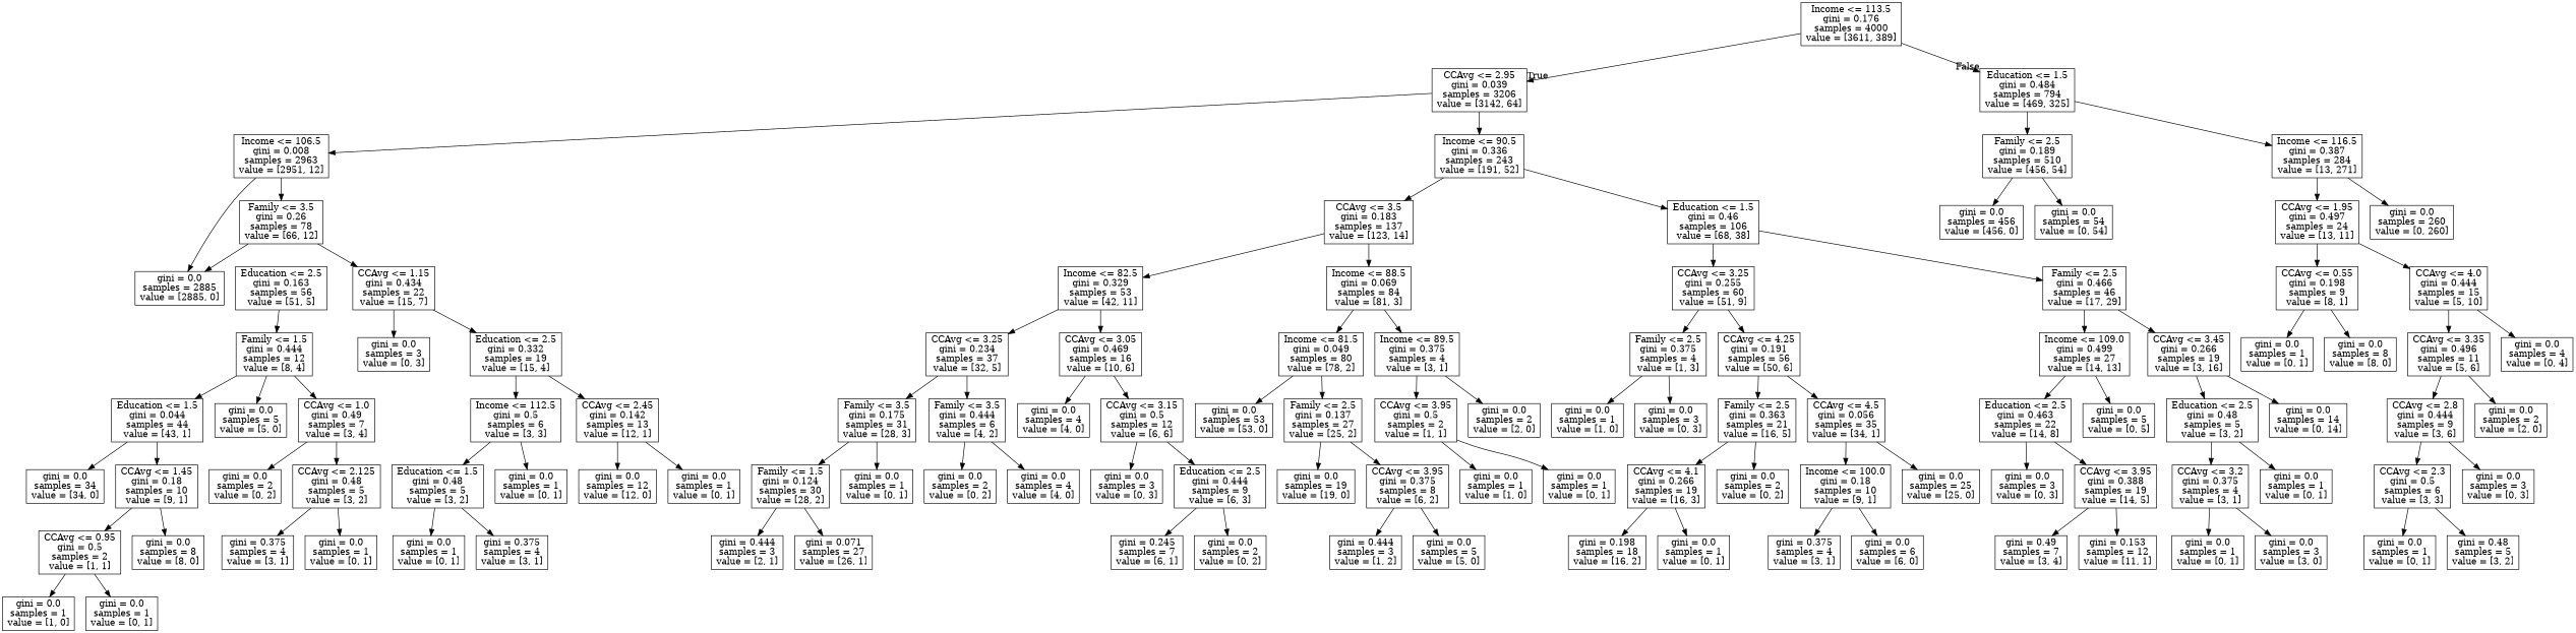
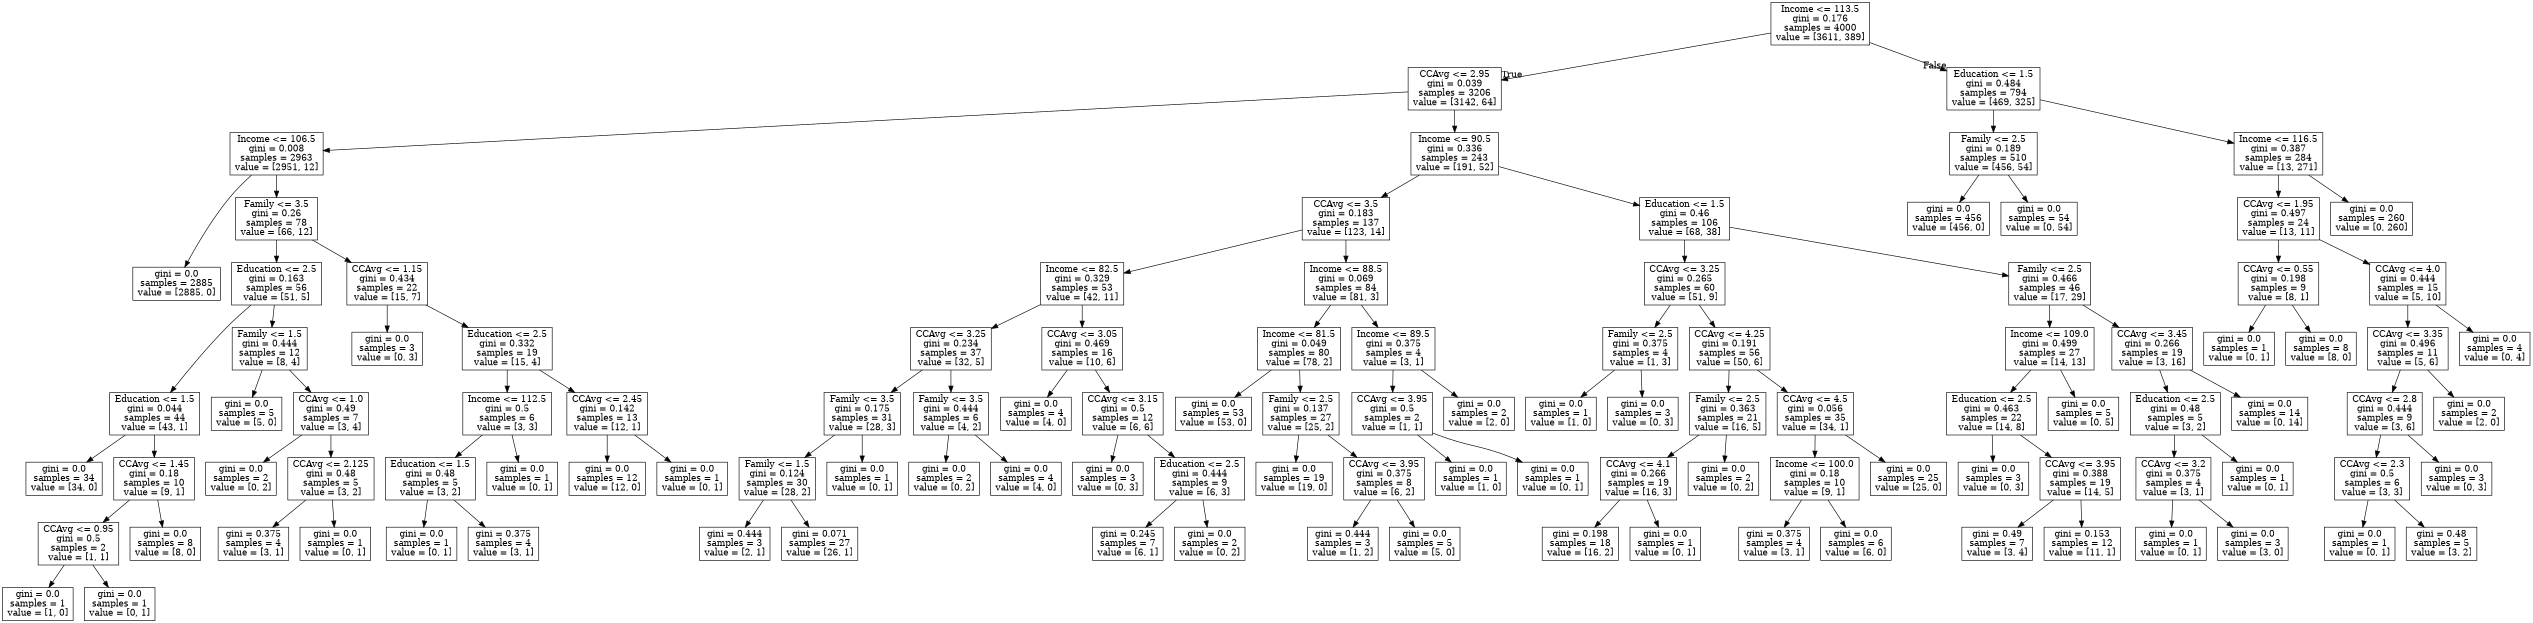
  digraph {
    node [shape=box]
    n1 [label="Income <= 113.5\ngini = 0.176\nsamples = 4000\nvalue = [3611, 389]"]
    n2 [label="CCAvg <= 2.95\ngini = 0.039\nsamples = 3206\nvalue = [3142, 64]"]
    n3 [label="Education <= 1.5\ngini = 0.484\nsamples = 794\nvalue = [469, 325]"]
    n4 [label="Income <= 106.5\ngini = 0.008\nsamples = 2963\nvalue = [2951, 12]"]
    n5 [label="Income <= 90.5\ngini = 0.336\nsamples = 243\nvalue = [191, 52]"]
    n6 [label="Family <= 2.5\ngini = 0.189\nsamples = 510\nvalue = [456, 54]"]
    n7 [label="Income <= 116.5\ngini = 0.387\nsamples = 284\nvalue = [13, 271]"]
    n8 [label="gini = 0.0\nsamples = 2885\nvalue = [2885, 0]"]
    n9 [label="Family <= 3.5\ngini = 0.26\nsamples = 78\nvalue = [66, 12]"]
    n10 [label="CCAvg <= 3.5\ngini = 0.183\nsamples = 137\nvalue = [123, 14]"]
    n11 [label="Education <= 1.5\ngini = 0.46\nsamples = 106\nvalue = [68, 38]"]
    n12 [label="Education <= 2.5\ngini = 0.163\nsamples = 56\nvalue = [51, 5]"]
    n13 [label="CCAvg <= 1.15\ngini = 0.434\nsamples = 22\nvalue = [15, 7]"]
    n14 [label="Education <= 1.5\ngini = 0.044\nsamples = 44\nvalue = [43, 1]"]
    n15 [label="Family <= 1.5\ngini = 0.444\nsamples = 12\nvalue = [8, 4]"]
    n16 [label="gini = 0.0\nsamples = 3\nvalue = [0, 3]"]
    n17 [label="Education <= 2.5\ngini = 0.332\nsamples = 19\nvalue = [15, 4]"]
    n18 [label="gini = 0.0\nsamples = 34\nvalue = [34, 0]"]
    n19 [label="CCAvg <= 1.45\ngini = 0.18\nsamples = 10\nvalue = [9, 1]"]
    n20 [label="gini = 0.0\nsamples = 5\nvalue = [5, 0]"]
    n21 [label="CCAvg <= 1.0\ngini = 0.49\nsamples = 7\nvalue = [3, 4]"]
    n22 [label="CCAvg <= 0.95\ngini = 0.5\nsamples = 2\nvalue = [1, 1]"]
    n23 [label="gini = 0.0\nsamples = 8\nvalue = [8, 0]"]
    n24 [label="gini = 0.0\nsamples = 1\nvalue = [1, 0]"]
    n25 [label="gini = 0.0\nsamples = 1\nvalue = [0, 1]"]
    n26 [label="gini = 0.0\nsamples = 2\nvalue = [0, 2]"]
    n27 [label="CCAvg <= 2.125\ngini = 0.48\nsamples = 5\nvalue = [3, 2]"]
    n28 [label="gini = 0.375\nsamples = 4\nvalue = [3, 1]"]
    n29 [label="gini = 0.0\nsamples = 1\nvalue = [0, 1]"]
    n30 [label="Income <= 112.5\ngini = 0.5\nsamples = 6\nvalue = [3, 3]"]
    n31 [label="CCAvg <= 2.45\ngini = 0.142\nsamples = 13\nvalue = [12, 1]"]
    n32 [label="Education <= 1.5\ngini = 0.48\nsamples = 5\nvalue = [3, 2]"]
    n33 [label="gini = 0.0\nsamples = 1\nvalue = [0, 1]"]
    n34 [label="gini = 0.0\nsamples = 12\nvalue = [12, 0]"]
    n35 [label="gini = 0.0\nsamples = 1\nvalue = [0, 1]"]
    n36 [label="gini = 0.0\nsamples = 1\nvalue = [0, 1]"]
    n37 [label="gini = 0.375\nsamples = 4\nvalue = [3, 1]"]
    n38 [label="Income <= 82.5\ngini = 0.329\nsamples = 53\nvalue = [42, 11]"]
    n39 [label="Income <= 88.5\ngini = 0.069\nsamples = 84\nvalue = [81, 3]"]
-   n40 [label="CCAvg <= 3.25\ngini = 0.255\nsamples = 60\nvalue = [51, 9]"]
+   n40 [label="CCAvg <= 3.25\ngini = 0.265\nsamples = 60\nvalue = [51, 9]"]
    n41 [label="Family <= 2.5\ngini = 0.466\nsamples = 46\nvalue = [17, 29]"]
    n42 [label="CCAvg <= 3.25\ngini = 0.234\nsamples = 37\nvalue = [32, 5]"]
    n43 [label="CCAvg <= 3.05\ngini = 0.469\nsamples = 16\nvalue = [10, 6]"]
    n44 [label="Income <= 81.5\ngini = 0.049\nsamples = 80\nvalue = [78, 2]"]
    n45 [label="Income <= 89.5\ngini = 0.375\nsamples = 4\nvalue = [3, 1]"]
    n46 [label="Family <= 3.5\ngini = 0.175\nsamples = 31\nvalue = [28, 3]"]
    n47 [label="Family <= 3.5\ngini = 0.444\nsamples = 6\nvalue = [4, 2]"]
    n48 [label="gini = 0.0\nsamples = 4\nvalue = [4, 0]"]
    n49 [label="CCAvg <= 3.15\ngini = 0.5\nsamples = 12\nvalue = [6, 6]"]
    n50 [label="Family <= 1.5\ngini = 0.124\nsamples = 30\nvalue = [28, 2]"]
    n51 [label="gini = 0.0\nsamples = 1\nvalue = [0, 1]"]
    n52 [label="gini = 0.0\nsamples = 2\nvalue = [0, 2]"]
    n53 [label="gini = 0.0\nsamples = 4\nvalue = [4, 0]"]
    n54 [label="gini = 0.444\nsamples = 3\nvalue = [2, 1]"]
    n55 [label="gini = 0.071\nsamples = 27\nvalue = [26, 1]"]
    n56 [label="gini = 0.0\nsamples = 3\nvalue = [0, 3]"]
    n57 [label="Education <= 2.5\ngini = 0.444\nsamples = 9\nvalue = [6, 3]"]
    n58 [label="gini = 0.245\nsamples = 7\nvalue = [6, 1]"]
    n59 [label="gini = 0.0\nsamples = 2\nvalue = [0, 2]"]
    n60 [label="gini = 0.0\nsamples = 53\nvalue = [53, 0]"]
    n61 [label="Family <= 2.5\ngini = 0.137\nsamples = 27\nvalue = [25, 2]"]
    n62 [label="CCAvg <= 3.95\ngini = 0.5\nsamples = 2\nvalue = [1, 1]"]
    n63 [label="gini = 0.0\nsamples = 2\nvalue = [2, 0]"]
    n64 [label="gini = 0.0\nsamples = 19\nvalue = [19, 0]"]
    n65 [label="CCAvg <= 3.95\ngini = 0.375\nsamples = 8\nvalue = [6, 2]"]
    n66 [label="gini = 0.444\nsamples = 3\nvalue = [1, 2]"]
    n67 [label="gini = 0.0\nsamples = 5\nvalue = [5, 0]"]
    n68 [label="gini = 0.0\nsamples = 1\nvalue = [1, 0]"]
    n69 [label="gini = 0.0\nsamples = 1\nvalue = [0, 1]"]
    n70 [label="Family <= 2.5\ngini = 0.375\nsamples = 4\nvalue = [1, 3]"]
    n71 [label="CCAvg <= 4.25\ngini = 0.191\nsamples = 56\nvalue = [50, 6]"]
    n72 [label="Income <= 109.0\ngini = 0.499\nsamples = 27\nvalue = [14, 13]"]
    n73 [label="CCAvg <= 3.45\ngini = 0.266\nsamples = 19\nvalue = [3, 16]"]
    n74 [label="gini = 0.0\nsamples = 1\nvalue = [1, 0]"]
    n75 [label="gini = 0.0\nsamples = 3\nvalue = [0, 3]"]
    n76 [label="Family <= 2.5\ngini = 0.363\nsamples = 21\nvalue = [16, 5]"]
    n77 [label="CCAvg <= 4.5\ngini = 0.056\nsamples = 35\nvalue = [34, 1]"]
    n78 [label="CCAvg <= 4.1\ngini = 0.266\nsamples = 19\nvalue = [16, 3]"]
    n79 [label="gini = 0.0\nsamples = 2\nvalue = [0, 2]"]
    n80 [label="Income <= 100.0\ngini = 0.18\nsamples = 10\nvalue = [9, 1]"]
    n81 [label="gini = 0.0\nsamples = 25\nvalue = [25, 0]"]
    n82 [label="gini = 0.198\nsamples = 18\nvalue = [16, 2]"]
    n83 [label="gini = 0.0\nsamples = 1\nvalue = [0, 1]"]
    n84 [label="gini = 0.375\nsamples = 4\nvalue = [3, 1]"]
    n85 [label="gini = 0.0\nsamples = 6\nvalue = [6, 0]"]
    n86 [label="Education <= 2.5\ngini = 0.463\nsamples = 22\nvalue = [14, 8]"]
    n87 [label="gini = 0.0\nsamples = 5\nvalue = [0, 5]"]
    n88 [label="Education <= 2.5\ngini = 0.48\nsamples = 5\nvalue = [3, 2]"]
    n89 [label="gini = 0.0\nsamples = 14\nvalue = [0, 14]"]
    n90 [label="gini = 0.0\nsamples = 3\nvalue = [0, 3]"]
    n91 [label="CCAvg <= 3.95\ngini = 0.388\nsamples = 19\nvalue = [14, 5]"]
    n92 [label="gini = 0.49\nsamples = 7\nvalue = [3, 4]"]
    n93 [label="gini = 0.153\nsamples = 12\nvalue = [11, 1]"]
    n94 [label="CCAvg <= 3.2\ngini = 0.375\nsamples = 4\nvalue = [3, 1]"]
    n95 [label="gini = 0.0\nsamples = 1\nvalue = [0, 1]"]
    n96 [label="gini = 0.0\nsamples = 1\nvalue = [0, 1]"]
    n97 [label="gini = 0.0\nsamples = 3\nvalue = [3, 0]"]
    n98 [label="gini = 0.0\nsamples = 456\nvalue = [456, 0]"]
    n99 [label="gini = 0.0\nsamples = 54\nvalue = [0, 54]"]
    n100 [label="CCAvg <= 1.95\ngini = 0.497\nsamples = 24\nvalue = [13, 11]"]
    n101 [label="gini = 0.0\nsamples = 260\nvalue = [0, 260]"]
    n102 [label="CCAvg <= 0.55\ngini = 0.198\nsamples = 9\nvalue = [8, 1]"]
    n103 [label="CCAvg <= 4.0\ngini = 0.444\nsamples = 15\nvalue = [5, 10]"]
    n104 [label="gini = 0.0\nsamples = 1\nvalue = [0, 1]"]
    n105 [label="gini = 0.0\nsamples = 8\nvalue = [8, 0]"]
    n106 [label="CCAvg <= 3.35\ngini = 0.496\nsamples = 11\nvalue = [5, 6]"]
    n107 [label="gini = 0.0\nsamples = 4\nvalue = [0, 4]"]
    n108 [label="CCAvg <= 2.8\ngini = 0.444\nsamples = 9\nvalue = [3, 6]"]
    n109 [label="gini = 0.0\nsamples = 2\nvalue = [2, 0]"]
    n110 [label="CCAvg <= 2.3\ngini = 0.5\nsamples = 6\nvalue = [3, 3]"]
    n111 [label="gini = 0.0\nsamples = 3\nvalue = [0, 3]"]
    n112 [label="gini = 0.0\nsamples = 1\nvalue = [0, 1]"]
    n113 [label="gini = 0.48\nsamples = 5\nvalue = [3, 2]"]
    n1 -> n2 [headlabel=True labelangle=45 labeldistance=2.5]
    n1 -> n3 [headlabel=False labelangle=-45 labeldistance=2.5]
    n2 -> n4
    n2 -> n5
    n3 -> n6
    n3 -> n7
    n4 -> n8
    n4 -> n9
    n5 -> n10
    n5 -> n11
    n6 -> n98
    n6 -> n99
    n7 -> n100
    n7 -> n101
-   n9 -> n8
+   n9 -> n12
    n9 -> n13
    n10 -> n38
    n10 -> n39
    n11 -> n40
    n11 -> n41
-   n15 -> n14
+   n12 -> n14
    n12 -> n15
    n13 -> n16
    n13 -> n17
    n14 -> n18
    n14 -> n19
    n15 -> n20
    n15 -> n21
    n17 -> n30
    n17 -> n31
    n19 -> n22
    n19 -> n23
    n21 -> n26
    n21 -> n27
    n22 -> n24
    n22 -> n25
    n27 -> n28
    n27 -> n29
    n30 -> n32
    n30 -> n33
    n31 -> n34
    n31 -> n35
    n32 -> n36
    n32 -> n37
    n38 -> n42
    n38 -> n43
    n39 -> n44
    n39 -> n45
    n40 -> n70
    n40 -> n71
    n41 -> n72
    n41 -> n73
    n42 -> n46
    n42 -> n47
    n43 -> n48
    n43 -> n49
    n44 -> n60
    n44 -> n61
    n45 -> n62
    n45 -> n63
    n46 -> n50
    n46 -> n51
    n47 -> n52
    n47 -> n53
    n49 -> n56
    n49 -> n57
    n50 -> n54
    n50 -> n55
    n57 -> n58
    n57 -> n59
    n61 -> n64
    n61 -> n65
    n62 -> n68
    n62 -> n69
    n65 -> n66
    n65 -> n67
    n70 -> n74
    n70 -> n75
    n71 -> n76
    n71 -> n77
    n72 -> n86
    n72 -> n87
    n73 -> n88
    n73 -> n89
    n76 -> n78
    n76 -> n79
    n77 -> n80
    n77 -> n81
    n78 -> n82
    n78 -> n83
    n80 -> n84
    n80 -> n85
    n86 -> n90
    n86 -> n91
    n88 -> n94
    n88 -> n95
    n91 -> n92
    n91 -> n93
    n94 -> n96
    n94 -> n97
    n100 -> n102
    n100 -> n103
    n102 -> n104
    n102 -> n105
    n103 -> n106
    n103 -> n107
    n106 -> n108
    n106 -> n109
    n108 -> n110
    n108 -> n111
    n110 -> n112
    n110 -> n113
  }
